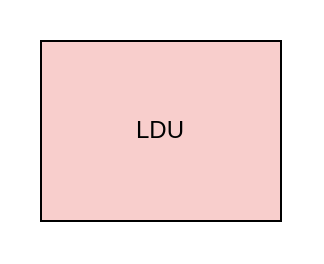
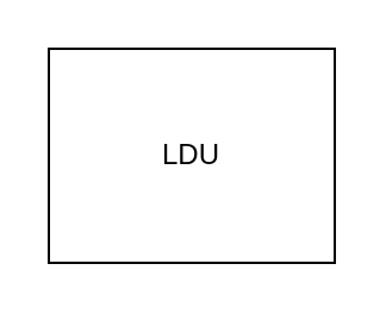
  <mxCell id="0" />
  <mxCell id="1" parent="0" />
- <mxCell id="2" value="LDU" style="rounded=0;whiteSpace=wrap;html=1;fillColor=#f8cecc;" vertex="1" parent="1"><mxGeometry x="20" y="20" width="120" height="90" as="geometry" /></mxCell>
+ <mxCell id="2" value="LDU" style="rounded=0;whiteSpace=wrap;html=1;" vertex="1" parent="1"><mxGeometry x="20" y="20" width="120" height="90" as="geometry" /></mxCell>
